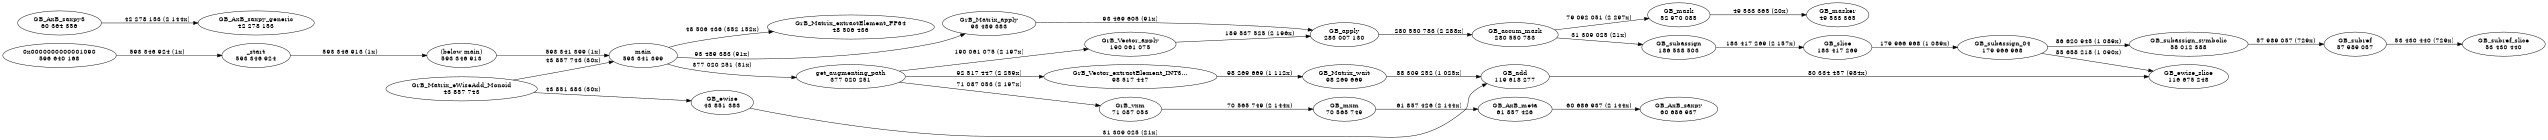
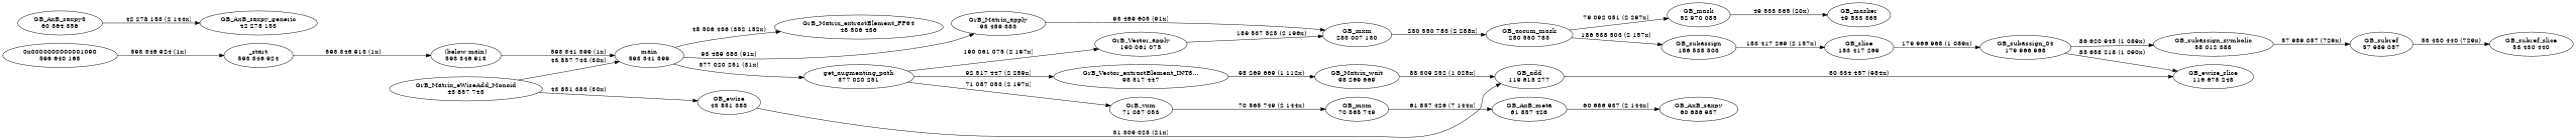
  digraph {
    rankdir=LR
    edge [weight=2]
    n1 [label="(below main)\n593 346 913"]
    n2 [label="main\n593 341 399"]
    n3 [label="GrB_Matrix_extractElement_FP64\n48 506 436"]
    n4 [label="GrB_Matrix_apply\n93 489 383"]
    n5 [label="get_augmenting_path\n377 020 251"]
    n6 [label="GrB_Matrix_eWiseAdd_Monoid\n43 857 743"]
    n7 [label="GB_ewise\n43 851 383"]
-   n8 [label="GB_apply\n283 007 130"]
+   n8 [label="GB_mxm\n283 007 130"]
    n9 [label="GrB_vxm\n71 087 053"]
    n10 [label="GrB_Vector_extractElement_INT3...\n98 517 447"]
    n11 [label="GrB_Vector_apply\n190 061 075"]
    n12 [label="GB_mxm\n70 565 749"]
    n13 [label="GB_AxB_meta\n61 857 426"]
    n14 [label="GB_AxB_saxpy\n60 686 937"]
    n15 [label="GB_Matrix_wait\n98 269 669"]
    n16 [label="GB_add\n119 618 277"]
    n17 [label="GB_ewise_slice\n116 675 248"]
    n18 [label="GB_slice\n183 417 269"]
    n19 [label="GB_subassign_04\n179 966 968"]
    n20 [label="GB_subassign_symbolic\n58 012 388"]
    n21 [label="GB_AxB_saxpy3\n60 364 356"]
    n22 [label="GB_AxB_saxpy_generic\n42 278 153"]
    n23 [label="GB_accum_mask\n280 550 783"]
    n24 [label="GB_mask\n52 970 085"]
    n25 [label="GB_subassign\n186 538 503"]
    n26 [label="GB_masker\n49 533 365"]
    n27 [label="GB_subref\n57 989 057"]
    n28 [label="GB_subref_slice\n53 430 440"]
    n29 [label="0x0000000000001090\n596 640 168"]
    n30 [label="_start\n593 346 924"]
    n1 -> n2 [label="593 341 399 (1x)" weight=3]
    n2 -> n3 [label="48 506 436 (352 152x)"]
    n2 -> n4 [label="93 489 383 (91x)"]
    n2 -> n5 [label="377 020 251 (31x)"]
    n4 -> n8 [label="93 469 605 (91x)"]
    n5 -> n9 [label="71 087 053 (2 197x)"]
    n5 -> n10 [label="92 517 447 (2 259x)"]
    n5 -> n11 [label="190 061 075 (2 197x)"]
    n6 -> n2 [label="43 857 743 (30x)"]
    n6 -> n7 [label="43 851 383 (30x)"]
    n7 -> n16 [label="31 309 025 (21x)"]
    n8 -> n23 [label="280 550 783 (2 288x)"]
    n9 -> n12 [label="70 565 749 (2 144x)"]
    n10 -> n15 [label="98 269 669 (1 112x)"]
    n11 -> n8 [label="189 537 525 (2 196x)"]
-   n12 -> n13 [label="61 857 426 (2 144x)"]
+   n12 -> n13 [label="61 857 426 (7 144x)"]
    n13 -> n14 [label="60 686 937 (2 144x)"]
    n15 -> n16 [label="88 309 252 (1 025x)"]
    n16 -> n17 [label="80 334 457 (984x)"]
    n18 -> n19 [label="179 966 968 (1 089x)"]
    n19 -> n17 [label="85 658 218 (1 090x)"]
    n19 -> n20 [label="86 620 945 (1 089x)"]
    n20 -> n27 [label="57 989 057 (729x)"]
    n21 -> n22 [label="42 278 153 (2 144x)"]
    n23 -> n24 [label="79 092 051 (2 297x)"]
-   n23 -> n25 [label="31 309 025 (21x)"]
+   n23 -> n25 [label="186 538 503 (2 157x)"]
    n24 -> n26 [label="49 533 365 (20x)"]
    n25 -> n18 [label="183 417 269 (2 157x)"]
    n27 -> n28 [label="53 430 440 (729x)"]
    n29 -> n30 [label="593 346 924 (1x)" weight=3]
    n30 -> n1 [label="593 346 913 (1x)" weight=3]
  }
